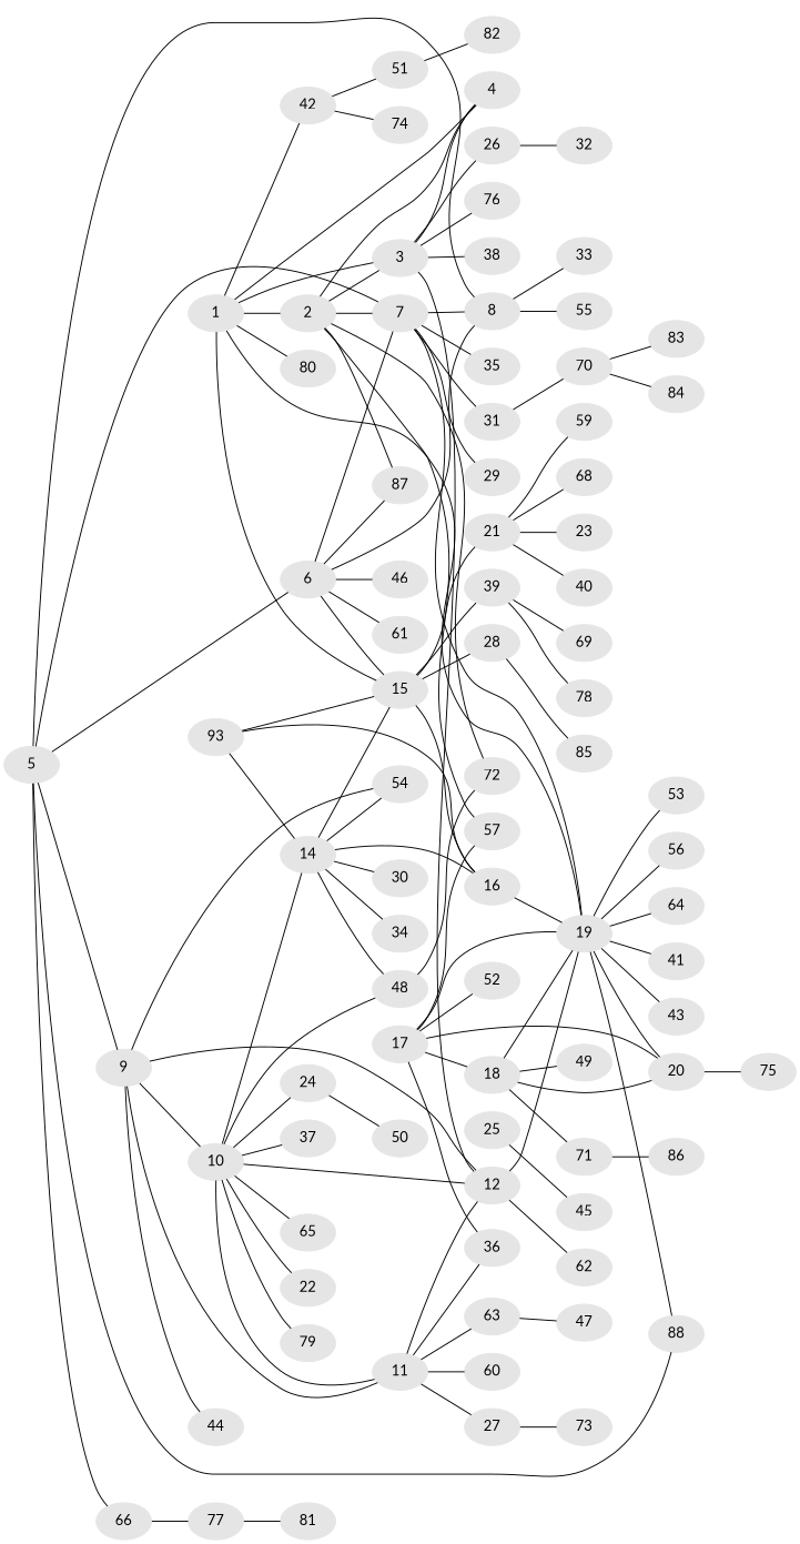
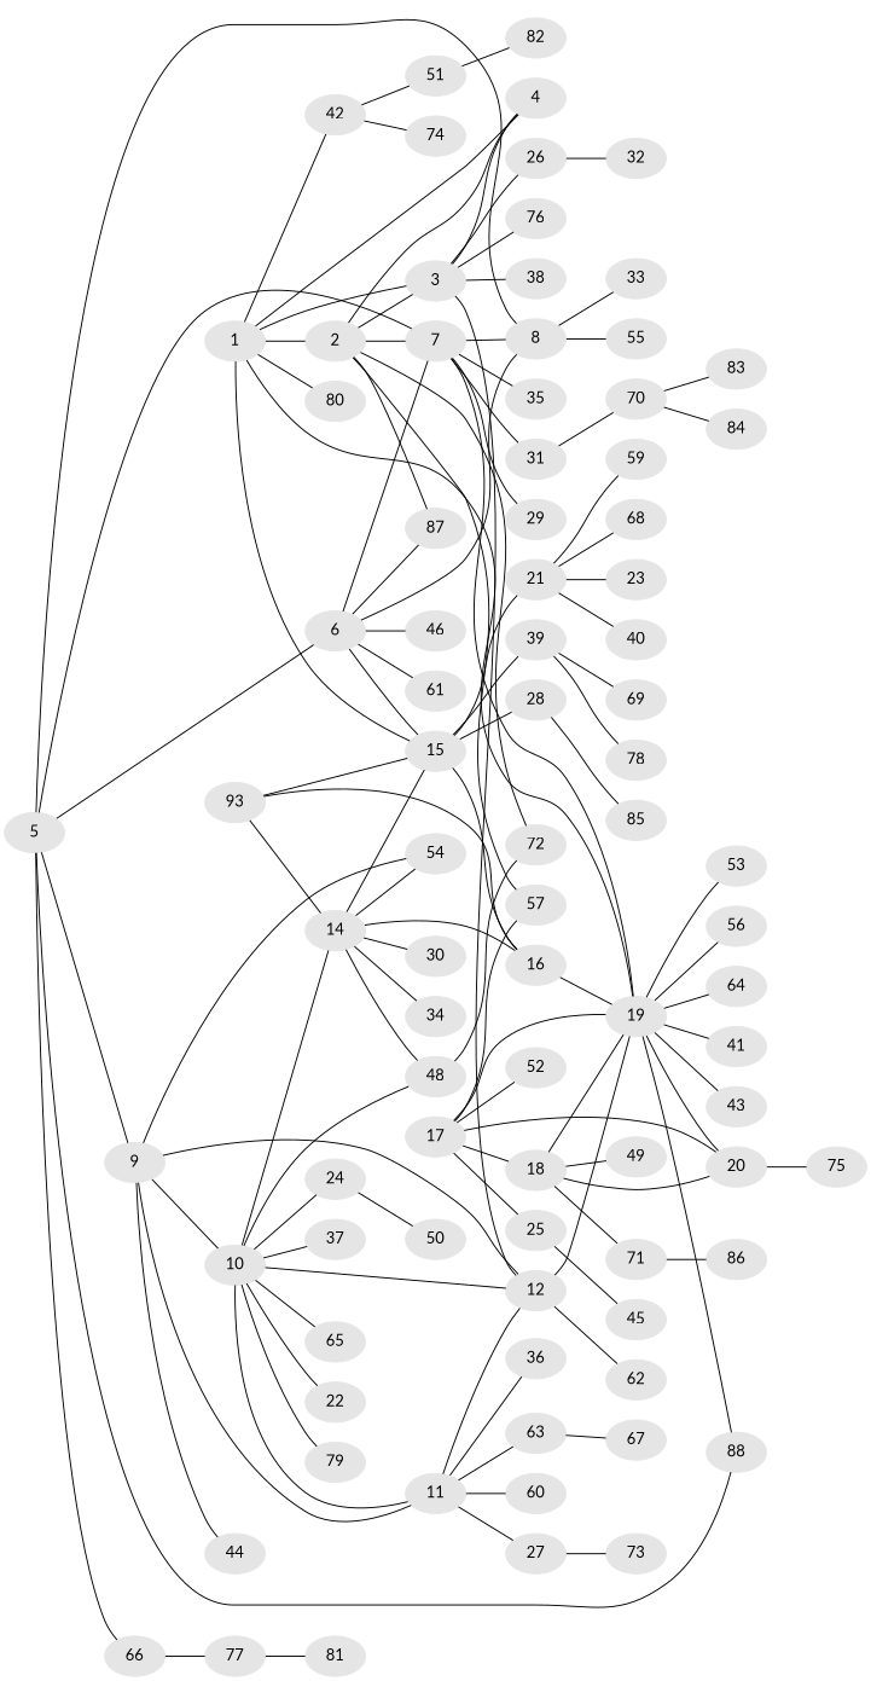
  graph {
    fontname=Lato
    rankdir=LR
    node [color=gray90 fontname=Lato style=filled]
    edge [fontname=Lato]
    1
    2
    3
    4
    15
    19
    42
    80
    7
    n10 [label=87]
    57
    72
    12
    26
    38
    76
    16
    21
    28
    39
    n21 [label=88]
    20
    41
    43
    53
    56
    64
    51
    74
    8
    29
    31
    35
    62
    32
    5
    6
    9
    66
    46
    61
    33
    55
    10
    11
    44
    54
    77
    70
    14
    22
    24
    37
    48
    65
    79
    27
    36
    60
    63
    30
    34
    50
    73
-   67 [label=47]
+   67
    n66 [label=93]
    23
    40
    59
    68
    85
    69
    78
    17
    18
    25
    52
    49
    71
    75
    45
    86
    83
    84
    82
    81
    1 -- 2
    1 -- 3
    1 -- 4
    1 -- 15
    1 -- 19
    1 -- 42
    1 -- 80
    2 -- 3
    2 -- 4
    2 -- 7
    2 -- n10
    2 -- 57
    2 -- 72
    3 -- 4
    3 -- 12
    3 -- 26
    3 -- 38
    3 -- 76
    15 -- 16
    15 -- 21
    15 -- 28
    15 -- 39
    19 -- n21
    19 -- 20
    19 -- 41
    19 -- 43
    19 -- 53
    19 -- 56
    19 -- 64
    42 -- 51
    42 -- 74
    7 -- 19
    7 -- 8
    7 -- 29
    7 -- 31
    7 -- 35
    12 -- 19
    12 -- 62
    26 -- 32
    16 -- 19
    21 -- 23
    21 -- 40
    21 -- 59
    21 -- 68
    28 -- 85
    39 -- 69
    39 -- 78
    20 -- 75
    51 -- 82
    8 -- 33
    8 -- 55
    31 -- 70
    5 -- 7
    5 -- n21
    5 -- 8
    5 -- 6
    5 -- 9
    5 -- 66
    6 -- 15
    6 -- 7
    6 -- n10
    6 -- 8
    6 -- 46
    6 -- 61
    9 -- 12
    9 -- 10
    9 -- 11
    9 -- 44
    9 -- 54
    66 -- 77
    10 -- 12
    10 -- 11
    10 -- 14
    10 -- 22
    10 -- 24
    10 -- 37
    10 -- 48
    10 -- 65
    10 -- 79
    11 -- 12
    11 -- 27
    11 -- 36
    11 -- 60
    11 -- 63
    77 -- 81
    70 -- 83
    70 -- 84
    14 -- 15
    14 -- 16
    14 -- 54
    14 -- 48
    14 -- 30
    14 -- 34
    24 -- 50
    48 -- 72
    27 -- 73
    63 -- 67
    n66 -- 15
    n66 -- 16
    n66 -- 14
    17 -- 19
    17 -- 57
    17 -- 20
    17 -- 18
-   17 -- 36
+   17 -- 25
    17 -- 52
    18 -- 19
    18 -- 20
    18 -- 49
    18 -- 71
    25 -- 45
    71 -- 86
  }
